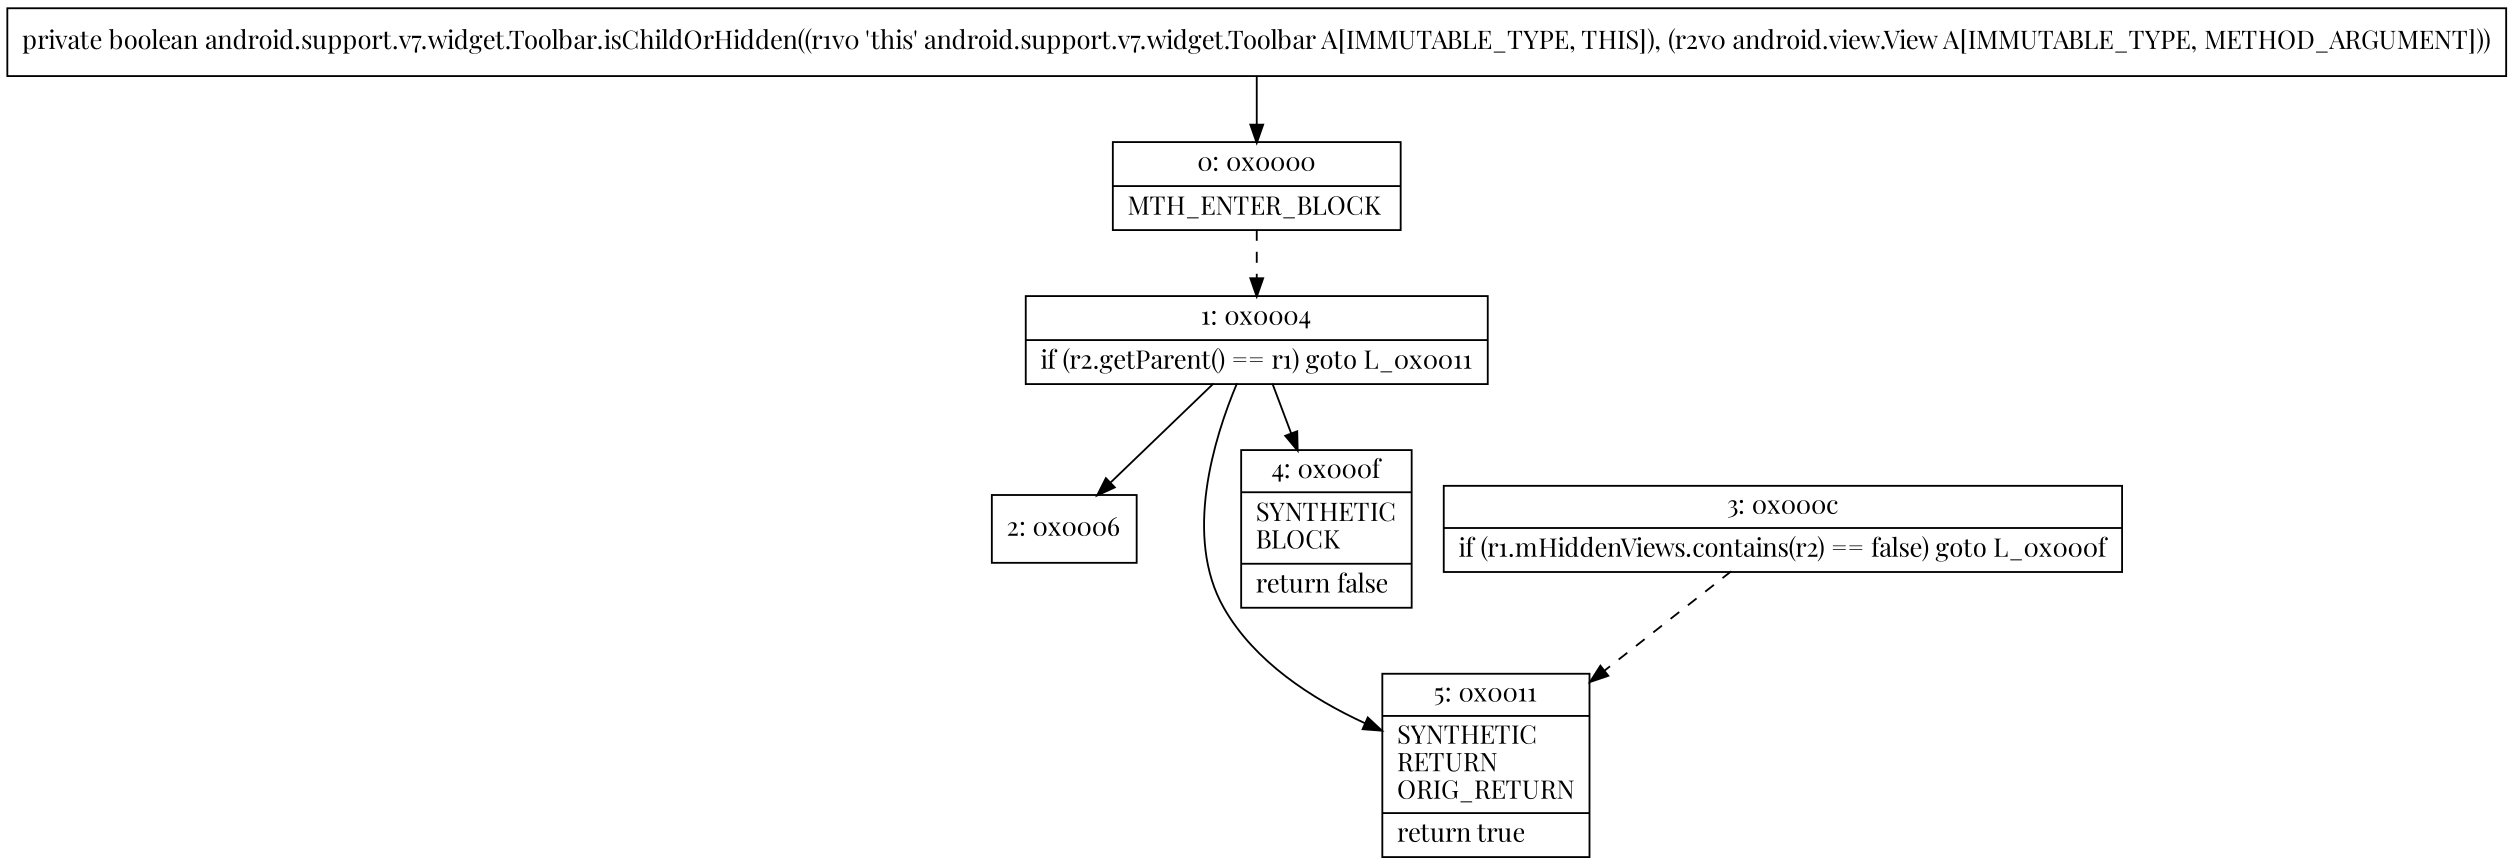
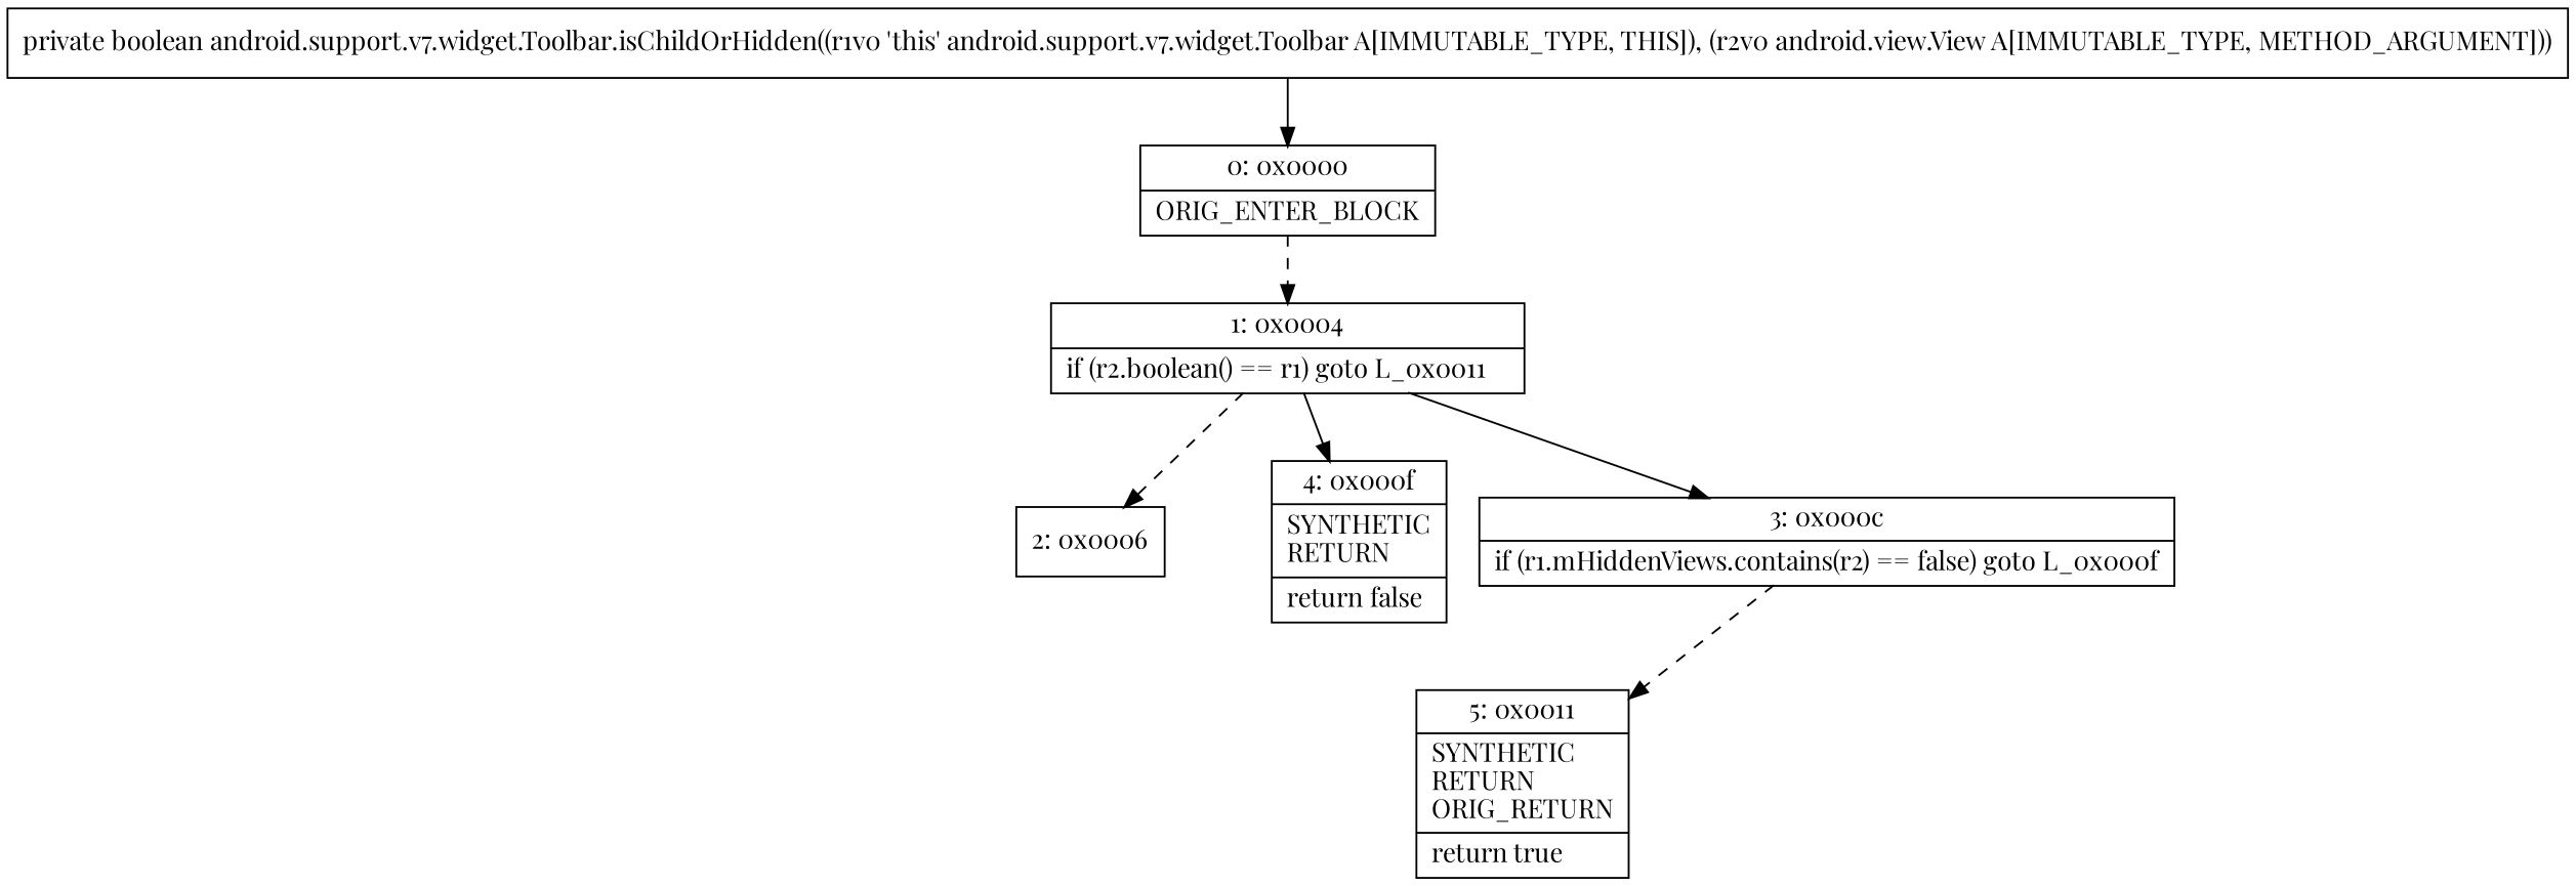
  digraph {
    fontname="Playfair Display"
    node [fontname="Playfair Display" shape=record]
    edge [fontname="Playfair Display"]
-   n1 [label="{0\:\ 0x0000|MTH_ENTER_BLOCK\l}"]
-   n2 [label="{1\:\ 0x0004|if (r2.getParent() == r1) goto L_0x0011\l}"]
+   n1 [label="{0\:\ 0x0000|ORIG_ENTER_BLOCK\l}"]
+   n2 [label="{1\:\ 0x0004|if (r2.boolean() == r1) goto L_0x0011\l}"]
    n3 [label="{2\:\ 0x0006}"]
    n4 [label="{5\:\ 0x0011|SYNTHETIC\lRETURN\lORIG_RETURN\l|return true\l}"]
-   n5 [label="{4\:\ 0x000f|SYNTHETIC\lBLOCK\l|return false\l}"]
+   n5 [label="{4\:\ 0x000f|SYNTHETIC\lRETURN\l|return false\l}"]
    n6 [label="{3\:\ 0x000c|if (r1.mHiddenViews.contains(r2) == false) goto L_0x000f\l}"]
    n7 [label="{private boolean android.support.v7.widget.Toolbar.isChildOrHidden((r1v0 'this' android.support.v7.widget.Toolbar A[IMMUTABLE_TYPE, THIS]), (r2v0 android.view.View A[IMMUTABLE_TYPE, METHOD_ARGUMENT])) }"]
    n1 -> n2 [style=dashed]
-   n2 -> n3 [style=solid]
-   n2 -> n4
+   n2 -> n3 [style=dashed]
+   n2 -> n6
    n2 -> n5
    n6 -> n4 [style=dashed]
    n7 -> n1
  }
